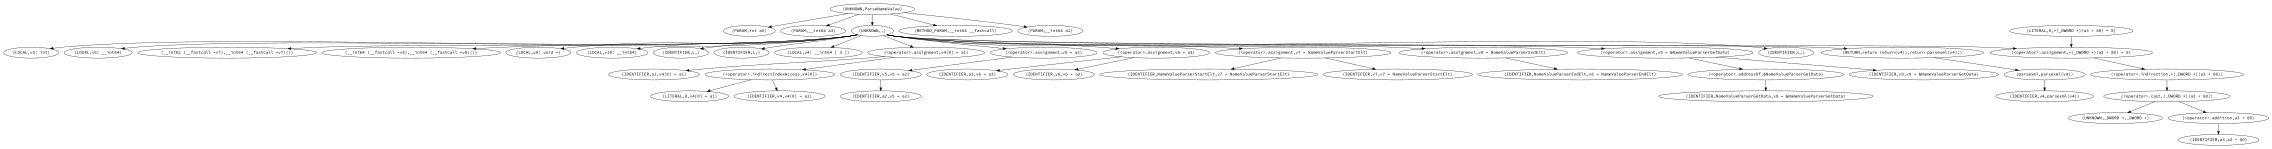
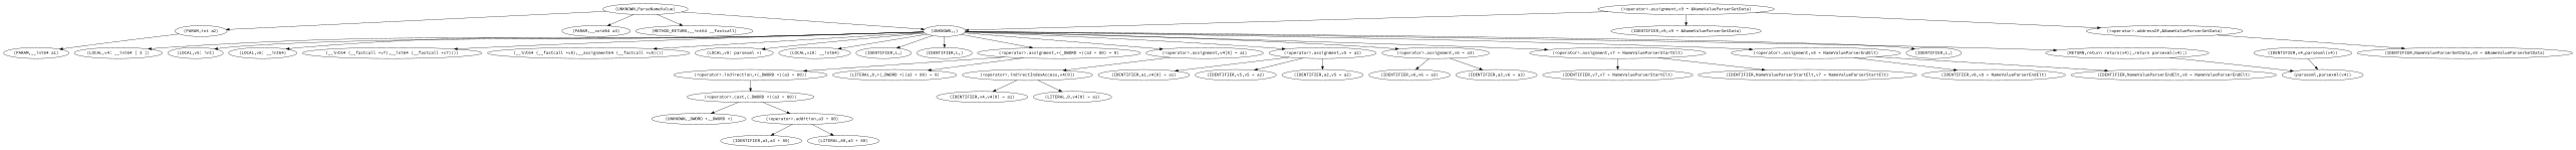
  digraph {
    fontname="Source Code Pro"
    node [fontname="Source Code Pro"]
    edge [fontname="Source Code Pro"]
    n1 [label="(UNKNOWN,ParseNameValue)"]
    n2 [label="(PARAM,__int64 a1)"]
    n3 [label="(PARAM,int a2)"]
-   n4 [label="(PARAM,__int64 a3)"]
+   n4 [label="(PARAM,__void64 a3)"]
    n5 [label="(UNKNOWN,,)"]
-   n6 [label="(METHOD_PARAM,__int64 __fastcall)"]
+   n6 [label="(METHOD_RETURN,__int64 __fastcall)"]
    n7 [label="(LOCAL,v4: __int64 [ 3 ])"]
    n8 [label="(LOCAL,v5: int)"]
    n9 [label="(LOCAL,v6: __int64)"]
-   n10 [label="(__int62 (__fastcall *v7),__int64 (__fastcall *v7)())"]
-   n11 [label="(__int64 (__fastcall *v8),__int64 (__fastcall *v8)())"]
-   n12 [label="(LOCAL,v9: void *)"]
+   n10 [label="(__int64 (__fastcall *v7),__int64 (__fastcall *v7)())"]
+   n11 [label="(__int64 (__fastcall *v8),__assignment64 (__fastcall *v8)())"]
+   n12 [label="(LOCAL,v9: parsexml *)"]
    n13 [label="(LOCAL,v10: __int64)"]
    n14 [label="(IDENTIFIER,L,)"]
    n15 [label="(IDENTIFIER,L,)"]
    n16 [label="(<operator>.assignment,*(_DWORD *)(a3 + 80) = 0)"]
    n17 [label="(<operator>.assignment,v4[0] = a1)"]
    n18 [label="(<operator>.assignment,v5 = a2)"]
    n19 [label="(<operator>.assignment,v6 = a3)"]
    n20 [label="(<operator>.assignment,v7 = NameValueParserStartElt)"]
    n21 [label="(<operator>.assignment,v8 = NameValueParserEndElt)"]
    n22 [label="(<operator>.assignment,v9 = &NameValueParserGetData)"]
    n23 [label="(IDENTIFIER,L,)"]
    n24 [label="(RETURN,return return(v4);,return parsexml(v4);)"]
    n25 [label="(<operator>.indirection,*(_DWORD *)(a3 + 80))"]
    n26 [label="(LITERAL,0,*(_DWORD *)(a3 + 80) = 0)"]
    n27 [label="(<operator>.indirectIndexAccess,v4[0])"]
    n28 [label="(IDENTIFIER,a1,v4[0] = a1)"]
    n29 [label="(IDENTIFIER,v5,v5 = a2)"]
    n30 [label="(IDENTIFIER,a2,v5 = a2)"]
    n31 [label="(IDENTIFIER,v6,v6 = a3)"]
    n32 [label="(IDENTIFIER,a3,v6 = a3)"]
    n33 [label="(IDENTIFIER,v7,v7 = NameValueParserStartElt)"]
    n34 [label="(IDENTIFIER,NameValueParserStartElt,v7 = NameValueParserStartElt)"]
+   n35 [label="(IDENTIFIER,v8,v8 = NameValueParserEndElt)"]
    n36 [label="(IDENTIFIER,NameValueParserEndElt,v8 = NameValueParserEndElt)"]
    n37 [label="(IDENTIFIER,v9,v9 = &NameValueParserGetData)"]
    n38 [label="(<operator>.addressOf,&NameValueParserGetData)"]
    n39 [label="(parsexml,parsexml(v4))"]
    n40 [label="(<operator>.cast,(_DWORD *)(a3 + 80))"]
    n41 [label="(UNKNOWN,_DWORD *,_DWORD *)"]
    n42 [label="(<operator>.addition,a3 + 80)"]
    n43 [label="(IDENTIFIER,a3,a3 + 80)"]
+   n44 [label="(LITERAL,80,a3 + 80)"]
    n45 [label="(IDENTIFIER,v4,v4[0] = a1)"]
    n46 [label="(LITERAL,0,v4[0] = a1)"]
    n47 [label="(IDENTIFIER,NameValueParserGetData,v9 = &NameValueParserGetData)"]
    n48 [label="(IDENTIFIER,v4,parsexml(v4))"]
-   n1 -> n2
+   n3 -> n2
    n1 -> n3
    n1 -> n4
    n1 -> n5
    n1 -> n6
    n5 -> n7
    n5 -> n8
    n5 -> n9
    n5 -> n10
    n5 -> n11
    n5 -> n12
    n5 -> n13
    n5 -> n14
    n5 -> n15
    n5 -> n16
    n5 -> n17
    n5 -> n18
    n5 -> n19
    n5 -> n20
    n5 -> n21
-   n5 -> n22
+   n22 -> n5
    n5 -> n23
    n5 -> n24
    n16 -> n25
-   n26 -> n16
+   n16 -> n26
    n17 -> n27
-   n17 -> n28
+   n18 -> n28
    n18 -> n29
-   n29 -> n30
+   n18 -> n30
    n19 -> n31
    n19 -> n32
    n20 -> n33
    n20 -> n34
+   n21 -> n35
    n21 -> n36
    n22 -> n37
    n22 -> n38
    n24 -> n39
    n25 -> n40
    n27 -> n45
    n27 -> n46
    n38 -> n47
-   n39 -> n48
+   n48 -> n39
    n40 -> n41
    n40 -> n42
    n42 -> n43
+   n42 -> n44
  }
